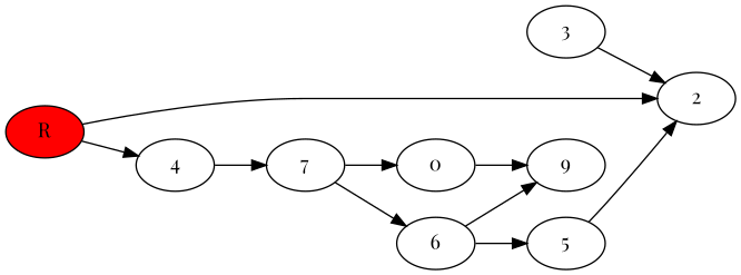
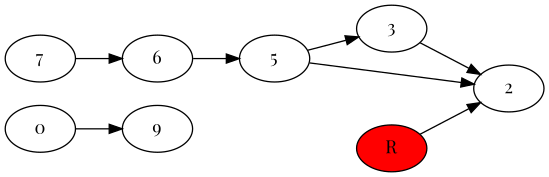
  digraph {
    fontname="Playfair Display"
    rankdir=LR
    node [fontname="Playfair Display"]
    edge [fontname="Playfair Display"]
    n1 [label=0]
    9
    3
    2
    5
-   4
    7
    6
    R [fillcolor="#ff0000" style=filled]
    n1 -> 9
    3 -> 2
+   5 -> 3
    5 -> 2
-   4 -> 7
-   7 -> n1
    7 -> 6
-   6 -> 9
    6 -> 5
    R -> 2
-   R -> 4
  }
